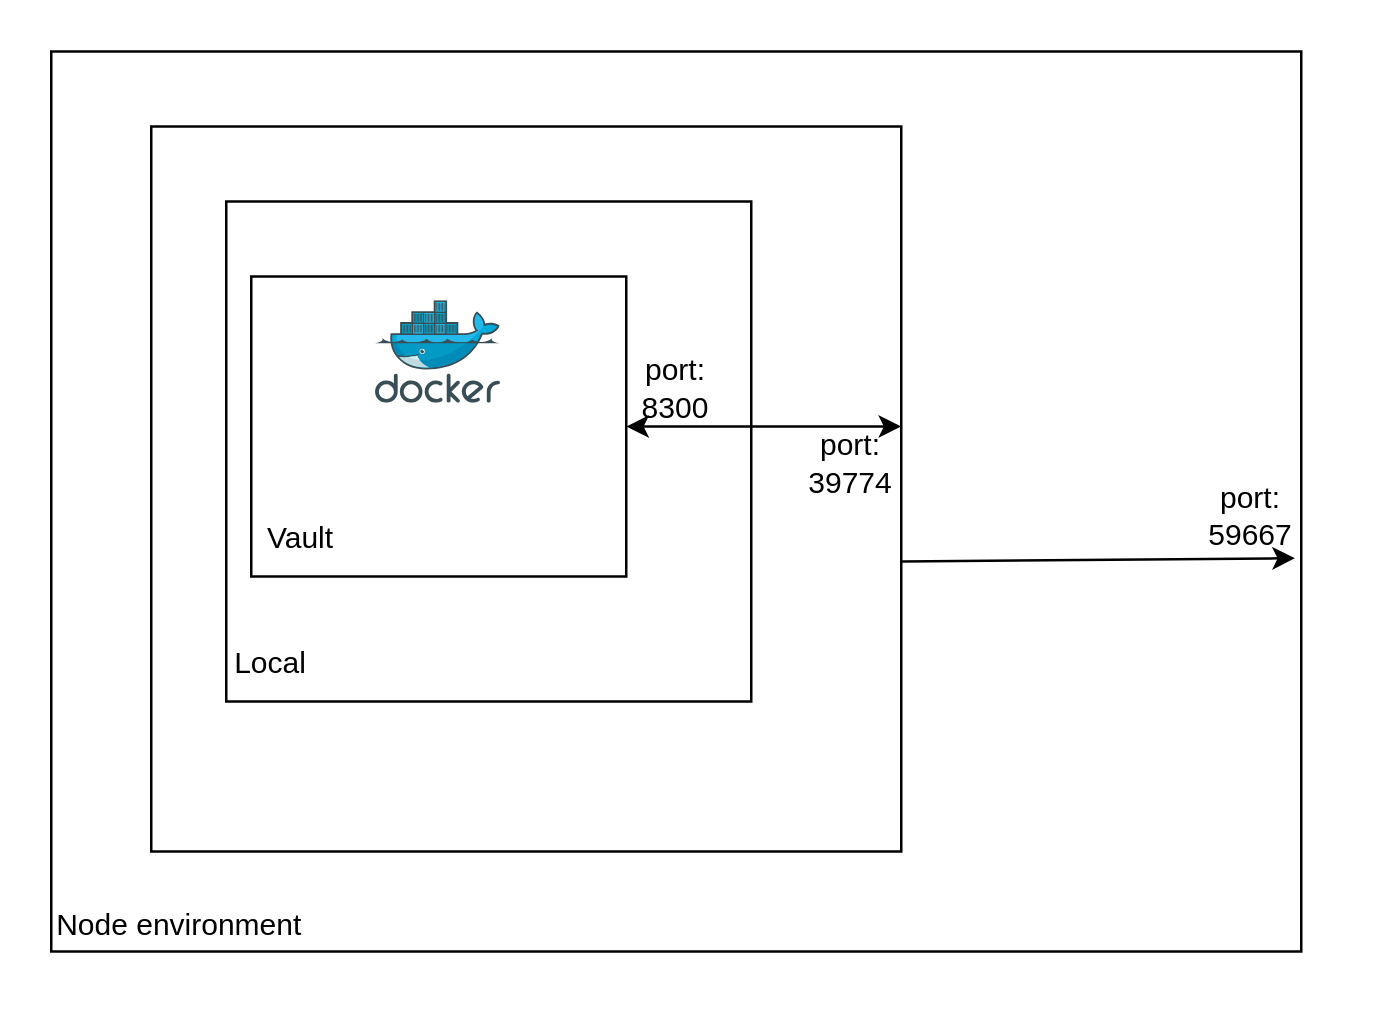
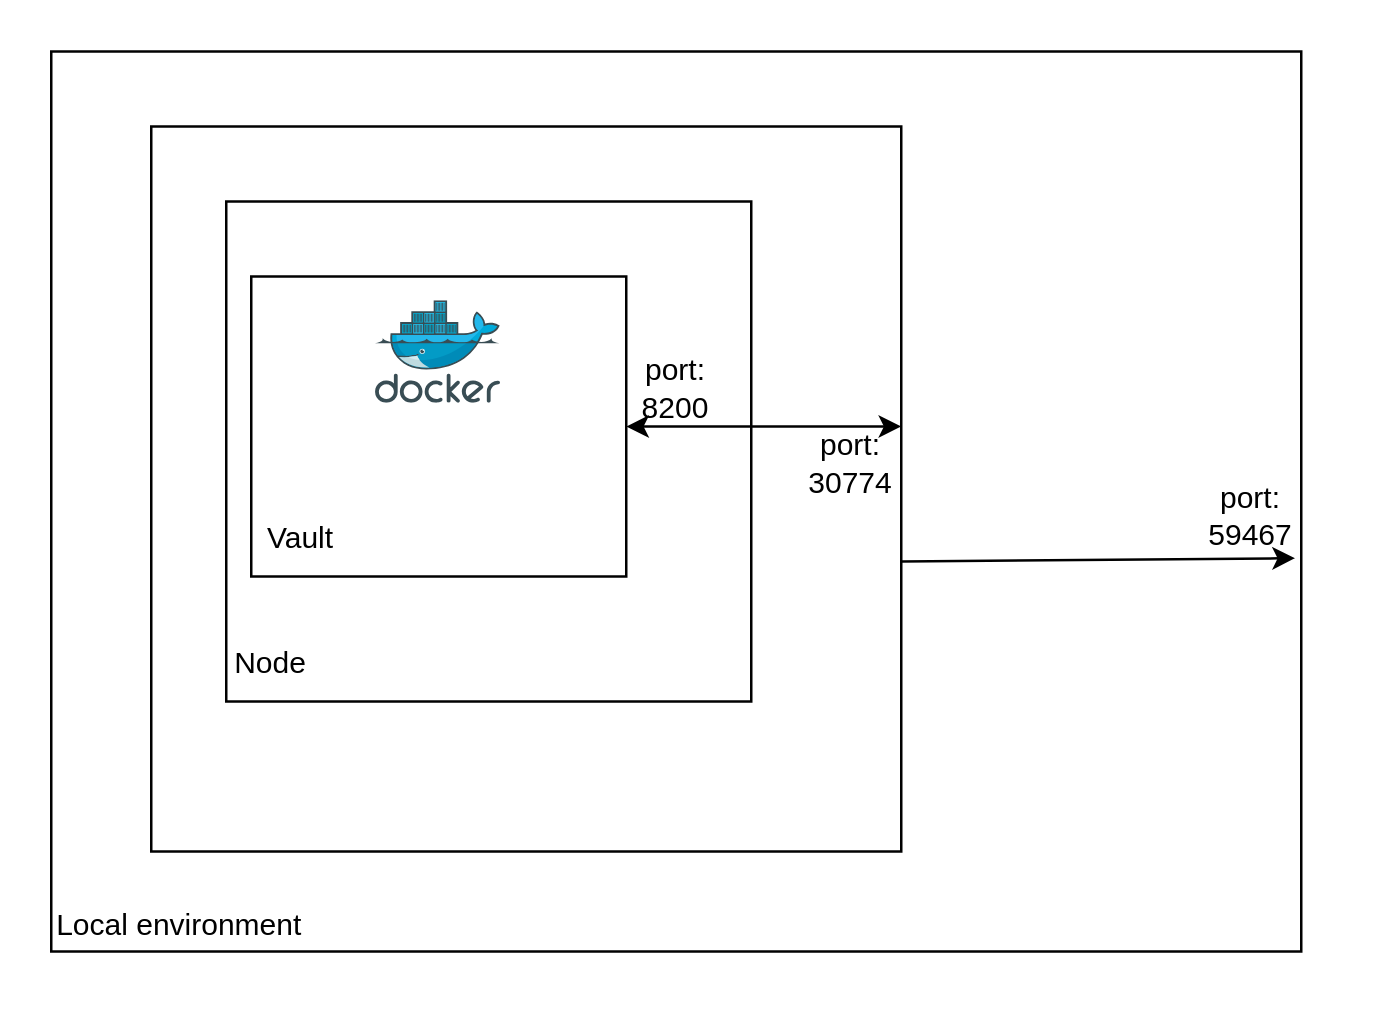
  <mxCell id="0" />
  <mxCell id="1" parent="0" />
  <mxCell id="2" value="" style="rounded=0;whiteSpace=wrap;html=1;" vertex="1" parent="1"><mxGeometry x="20" y="20" width="500" height="360" as="geometry" /></mxCell>
  <mxCell id="3" value="" style="rounded=0;whiteSpace=wrap;html=1;" vertex="1" parent="1"><mxGeometry x="60" y="50" width="300" height="290" as="geometry" /></mxCell>
  <mxCell id="4" value="" style="rounded=0;whiteSpace=wrap;html=1;" vertex="1" parent="1"><mxGeometry x="90" y="80" width="210" height="200" as="geometry" /></mxCell>
  <mxCell id="5" value="" style="rounded=0;whiteSpace=wrap;html=1;" vertex="1" parent="1"><mxGeometry x="100" y="110" width="150" height="120" as="geometry" /></mxCell>
  <mxCell id="6" value="Vault" style="text;html=1;align=center;verticalAlign=middle;whiteSpace=wrap;rounded=0;" vertex="1" parent="1"><mxGeometry x="90" y="200" width="60" height="30" as="geometry" /></mxCell>
  <mxCell id="7" value="" style="image;sketch=0;aspect=fixed;html=1;points=[];align=center;fontSize=12;image=img/lib/mscae/Docker.svg;" vertex="1" parent="1"><mxGeometry x="150" y="120" width="50" height="41" as="geometry" /></mxCell>
- <mxCell id="8" value="Local" style="text;html=1;align=center;verticalAlign=middle;whiteSpace=wrap;rounded=0;" vertex="1" parent="1"><mxGeometry x="77.5" y="250" width="60" height="30" as="geometry" /></mxCell>
+ <mxCell id="8" value="Node" style="text;html=1;align=center;verticalAlign=middle;whiteSpace=wrap;rounded=0;" vertex="1" parent="1"><mxGeometry x="77.5" y="250" width="60" height="30" as="geometry" /></mxCell>
  <mxCell id="9" value="" style="endArrow=classic;startArrow=classic;html=1;rounded=0;exitX=1;exitY=0.5;exitDx=0;exitDy=0;" edge="1" parent="1" source="5"><mxGeometry width="50" height="50" relative="1" as="geometry"><mxPoint x="390" y="290" as="sourcePoint" /><mxPoint x="360" y="170" as="targetPoint" /></mxGeometry></mxCell>
- <mxCell id="10" value="port: 8300" style="text;html=1;align=center;verticalAlign=middle;whiteSpace=wrap;rounded=0;" vertex="1" parent="1"><mxGeometry x="245" y="140" width="50" height="30" as="geometry" /></mxCell>
- <mxCell id="11" value="Node environment" style="text;html=1;align=center;verticalAlign=middle;whiteSpace=wrap;rounded=0;" vertex="1" parent="1"><mxGeometry x="20" y="355" width="102.5" height="30" as="geometry" /></mxCell>
- <mxCell id="12" value="port: 39774" style="text;html=1;align=center;verticalAlign=middle;whiteSpace=wrap;rounded=0;" vertex="1" parent="1"><mxGeometry x="310" y="170" width="60" height="30" as="geometry" /></mxCell>
+ <mxCell id="10" value="port: 8200" style="text;html=1;align=center;verticalAlign=middle;whiteSpace=wrap;rounded=0;" vertex="1" parent="1"><mxGeometry x="245" y="140" width="50" height="30" as="geometry" /></mxCell>
+ <mxCell id="11" value="Local environment" style="text;html=1;align=center;verticalAlign=middle;whiteSpace=wrap;rounded=0;" vertex="1" parent="1"><mxGeometry x="20" y="355" width="102.5" height="30" as="geometry" /></mxCell>
+ <mxCell id="12" value="port: 30774" style="text;html=1;align=center;verticalAlign=middle;whiteSpace=wrap;rounded=0;" vertex="1" parent="1"><mxGeometry x="310" y="170" width="60" height="30" as="geometry" /></mxCell>
  <mxCell id="13" value="" style="endArrow=classic;html=1;rounded=0;exitX=1;exitY=0.6;exitDx=0;exitDy=0;exitPerimeter=0;entryX=0.995;entryY=0.563;entryDx=0;entryDy=0;entryPerimeter=0;" edge="1" parent="1" source="3" target="2"><mxGeometry width="50" height="50" relative="1" as="geometry"><mxPoint x="400" y="280" as="sourcePoint" /><mxPoint x="450" y="230" as="targetPoint" /></mxGeometry></mxCell>
- <mxCell id="14" value="port: 59667" style="text;html=1;align=center;verticalAlign=middle;whiteSpace=wrap;rounded=0;" vertex="1" parent="1"><mxGeometry x="470" y="191" width="60" height="30" as="geometry" /></mxCell>
+ <mxCell id="14" value="port: 59467" style="text;html=1;align=center;verticalAlign=middle;whiteSpace=wrap;rounded=0;" vertex="1" parent="1"><mxGeometry x="470" y="191" width="60" height="30" as="geometry" /></mxCell>
